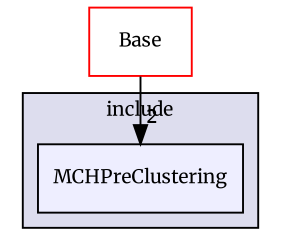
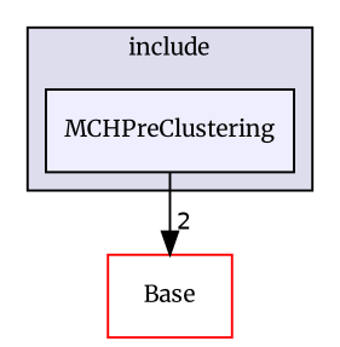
  digraph {
    compound=true
    fontname=Merriweather
    node [fontname=Merriweather fontsize=10 shape=box]
    n1 [fillcolor="#eeeeff" label=MCHPreClustering pencolor=black style=filled]
    n2 [color=red label=Base]
    subgraph cluster_1 {
      bgcolor="#ddddee"
      fontsize=10
      label=include
      pencolor=black
      n1
    }
-   n2 -> n1 [headlabel=2 labeldistance=1.5 labelfontname=Helvetica labelfontsize=10 fontname=Merriweather]
+   n1 -> n2 [headlabel=2 labeldistance=1.5 labelfontname=Helvetica labelfontsize=10 fontname=Merriweather]
  }
